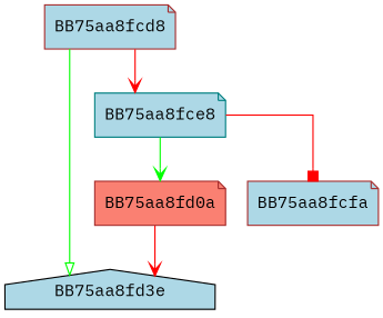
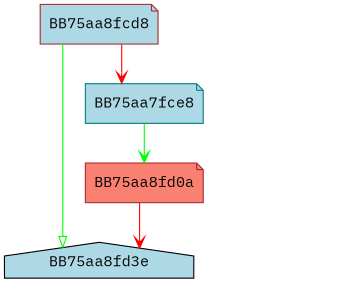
  digraph {
    fontname="IBM Plex Mono"
    splines=ortho
    node [color=brown fillcolor=lightblue fontname="IBM Plex Mono" shape=note style=filled]
    edge [arrowhead=vee color=red fontname="IBM Plex Mono"]
    BB75aa8fcd8
    BB75aa8fd3e [color=black shape=house]
-   BB75aa8fce8 [color=teal]
+   BB75aa8fce8 [color=teal label=BB75aa7fce8]
    BB75aa8fd0a [fillcolor=salmon]
-   BB75aa8fcfa
    BB75aa8fcd8 -> BB75aa8fd3e [arrowhead=onormal color=green]
    BB75aa8fcd8 -> BB75aa8fce8
    BB75aa8fce8 -> BB75aa8fd0a [color=green]
-   BB75aa8fce8 -> BB75aa8fcfa [arrowhead=box]
    BB75aa8fd0a -> BB75aa8fd3e
  }
